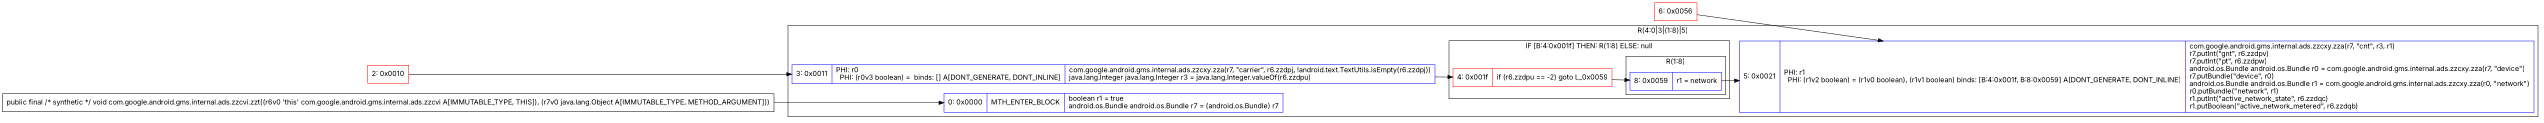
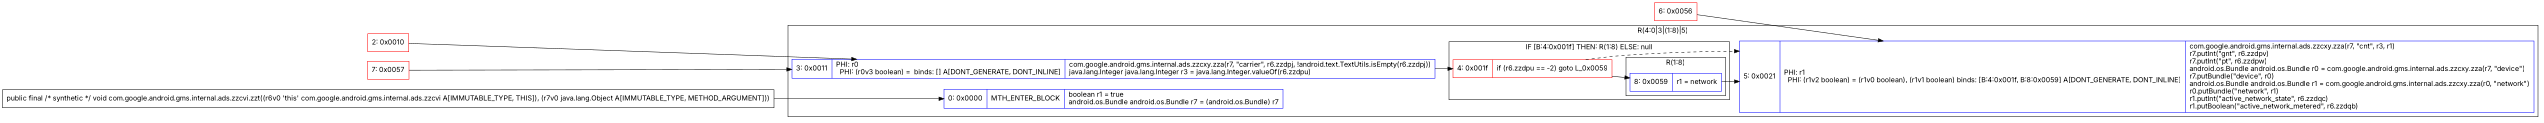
  digraph {
    fontname=Inter
    rankdir=LR
    node [color=blue fontname=Inter shape=record]
    edge [fontname=Inter]
    n1 [label="{8\:\ 0x0059|r1 = network\l}"]
    n2 [color=red label="{4\:\ 0x001f|if (r6.zzdpu == \-2) goto L_0x0059\l}"]
    n3 [label="{0\:\ 0x0000|MTH_ENTER_BLOCK\l|boolean r1 = true\landroid.os.Bundle android.os.Bundle r7 = (android.os.Bundle) r7\l}"]
    n4 [label="{3\:\ 0x0011|PHI: r0 \l  PHI: (r0v3 boolean) =  binds: [] A[DONT_GENERATE, DONT_INLINE]\l|com.google.android.gms.internal.ads.zzcxy.zza(r7, \"carrier\", r6.zzdpj, !android.text.TextUtils.isEmpty(r6.zzdpj))\ljava.lang.Integer java.lang.Integer r3 = java.lang.Integer.valueOf(r6.zzdpu)\l}"]
    n5 [label="{5\:\ 0x0021|PHI: r1 \l  PHI: (r1v2 boolean) = (r1v0 boolean), (r1v1 boolean) binds: [B:4:0x001f, B:8:0x0059] A[DONT_GENERATE, DONT_INLINE]\l|com.google.android.gms.internal.ads.zzcxy.zza(r7, \"cnt\", r3, r1)\lr7.putInt(\"gnt\", r6.zzdpv)\lr7.putInt(\"pt\", r6.zzdpw)\landroid.os.Bundle android.os.Bundle r0 = com.google.android.gms.internal.ads.zzcxy.zza(r7, \"device\")\lr7.putBundle(\"device\", r0)\landroid.os.Bundle android.os.Bundle r1 = com.google.android.gms.internal.ads.zzcxy.zza(r0, \"network\")\lr0.putBundle(\"network\", r1)\lr1.putInt(\"active_network_state\", r6.zzdqc)\lr1.putBoolean(\"active_network_metered\", r6.zzdqb)\l}"]
    n6 [color=red label="{6\:\ 0x0056}"]
    n7 [color=red label="{2\:\ 0x0010}"]
+   n8 [color=red label="{7\:\ 0x0057}"]
    n9 [label="{public final \/* synthetic *\/ void com.google.android.gms.internal.ads.zzcvi.zzt((r6v0 'this' com.google.android.gms.internal.ads.zzcvi A[IMMUTABLE_TYPE, THIS]), (r7v0 java.lang.Object A[IMMUTABLE_TYPE, METHOD_ARGUMENT])) }" color=""]
    subgraph cluster_1 {
      label="R(4:0|3|(1:8)|5)"
      n3
      n4
      n5
      subgraph cluster_2 {
        label="IF [B:4:0x001f] THEN: R(1:8) ELSE: null"
        n2
        subgraph cluster_3 {
          label="R(1:8)"
          n1
        }
      }
    }
    n1 -> n5
    n2 -> n1
+   n2 -> n5 [style=dashed]
    n4 -> n2
    n6 -> n5
    n7 -> n4
+   n8 -> n4
    n9 -> n3
  }
